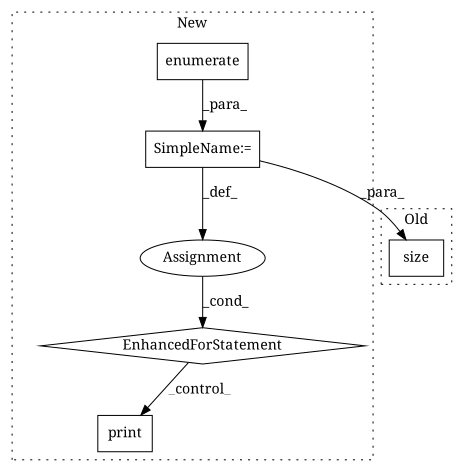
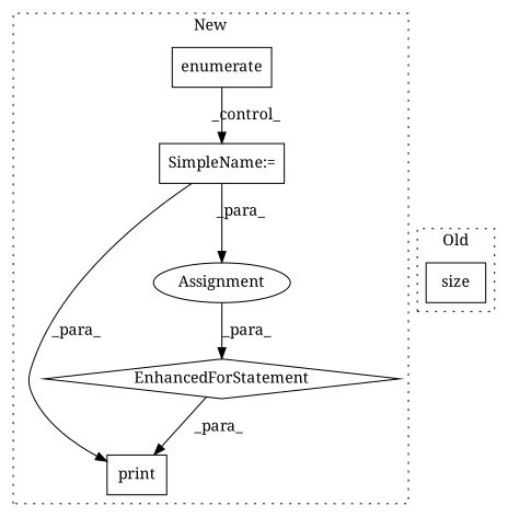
  digraph {
    fontname="Noto Serif"
    node [a=32 fontname="Noto Serif" l="110,2" s="938,1083" shape=box]
    edge [fontname="Noto Serif"]
    n1 [l="10,1" label=enumerate s="1061,1082"]
    n2 [a=7 label="SimpleName:="]
    n3 [a=70 label=EnhancedForStatement shape=diamond]
    n4 [l="6,1" label=print s="1093,1104"]
    n5 [a=42 l=6 label=Assignment s=1052 shape=ellipse]
    n6 [l=6 label=size s=964]
    subgraph cluster_1 {
      label=New
      style=dotted
      n1
      n2
      n3
      n4
      n5
    }
    subgraph cluster_2 {
      label=Old
      style=dotted
      n6
    }
-   n1 -> n2 [label=_para_]
-   n2 -> n6 [label=_para_]
-   n2 -> n5 [label=_def_]
-   n3 -> n4 [label=_control_]
-   n5 -> n3 [label=_cond_]
+   n1 -> n2 [label=_control_]
+   n2 -> n4 [label=_para_]
+   n2 -> n5 [label=_para_]
+   n3 -> n4 [label=_para_]
+   n5 -> n3 [label=_para_]
  }
